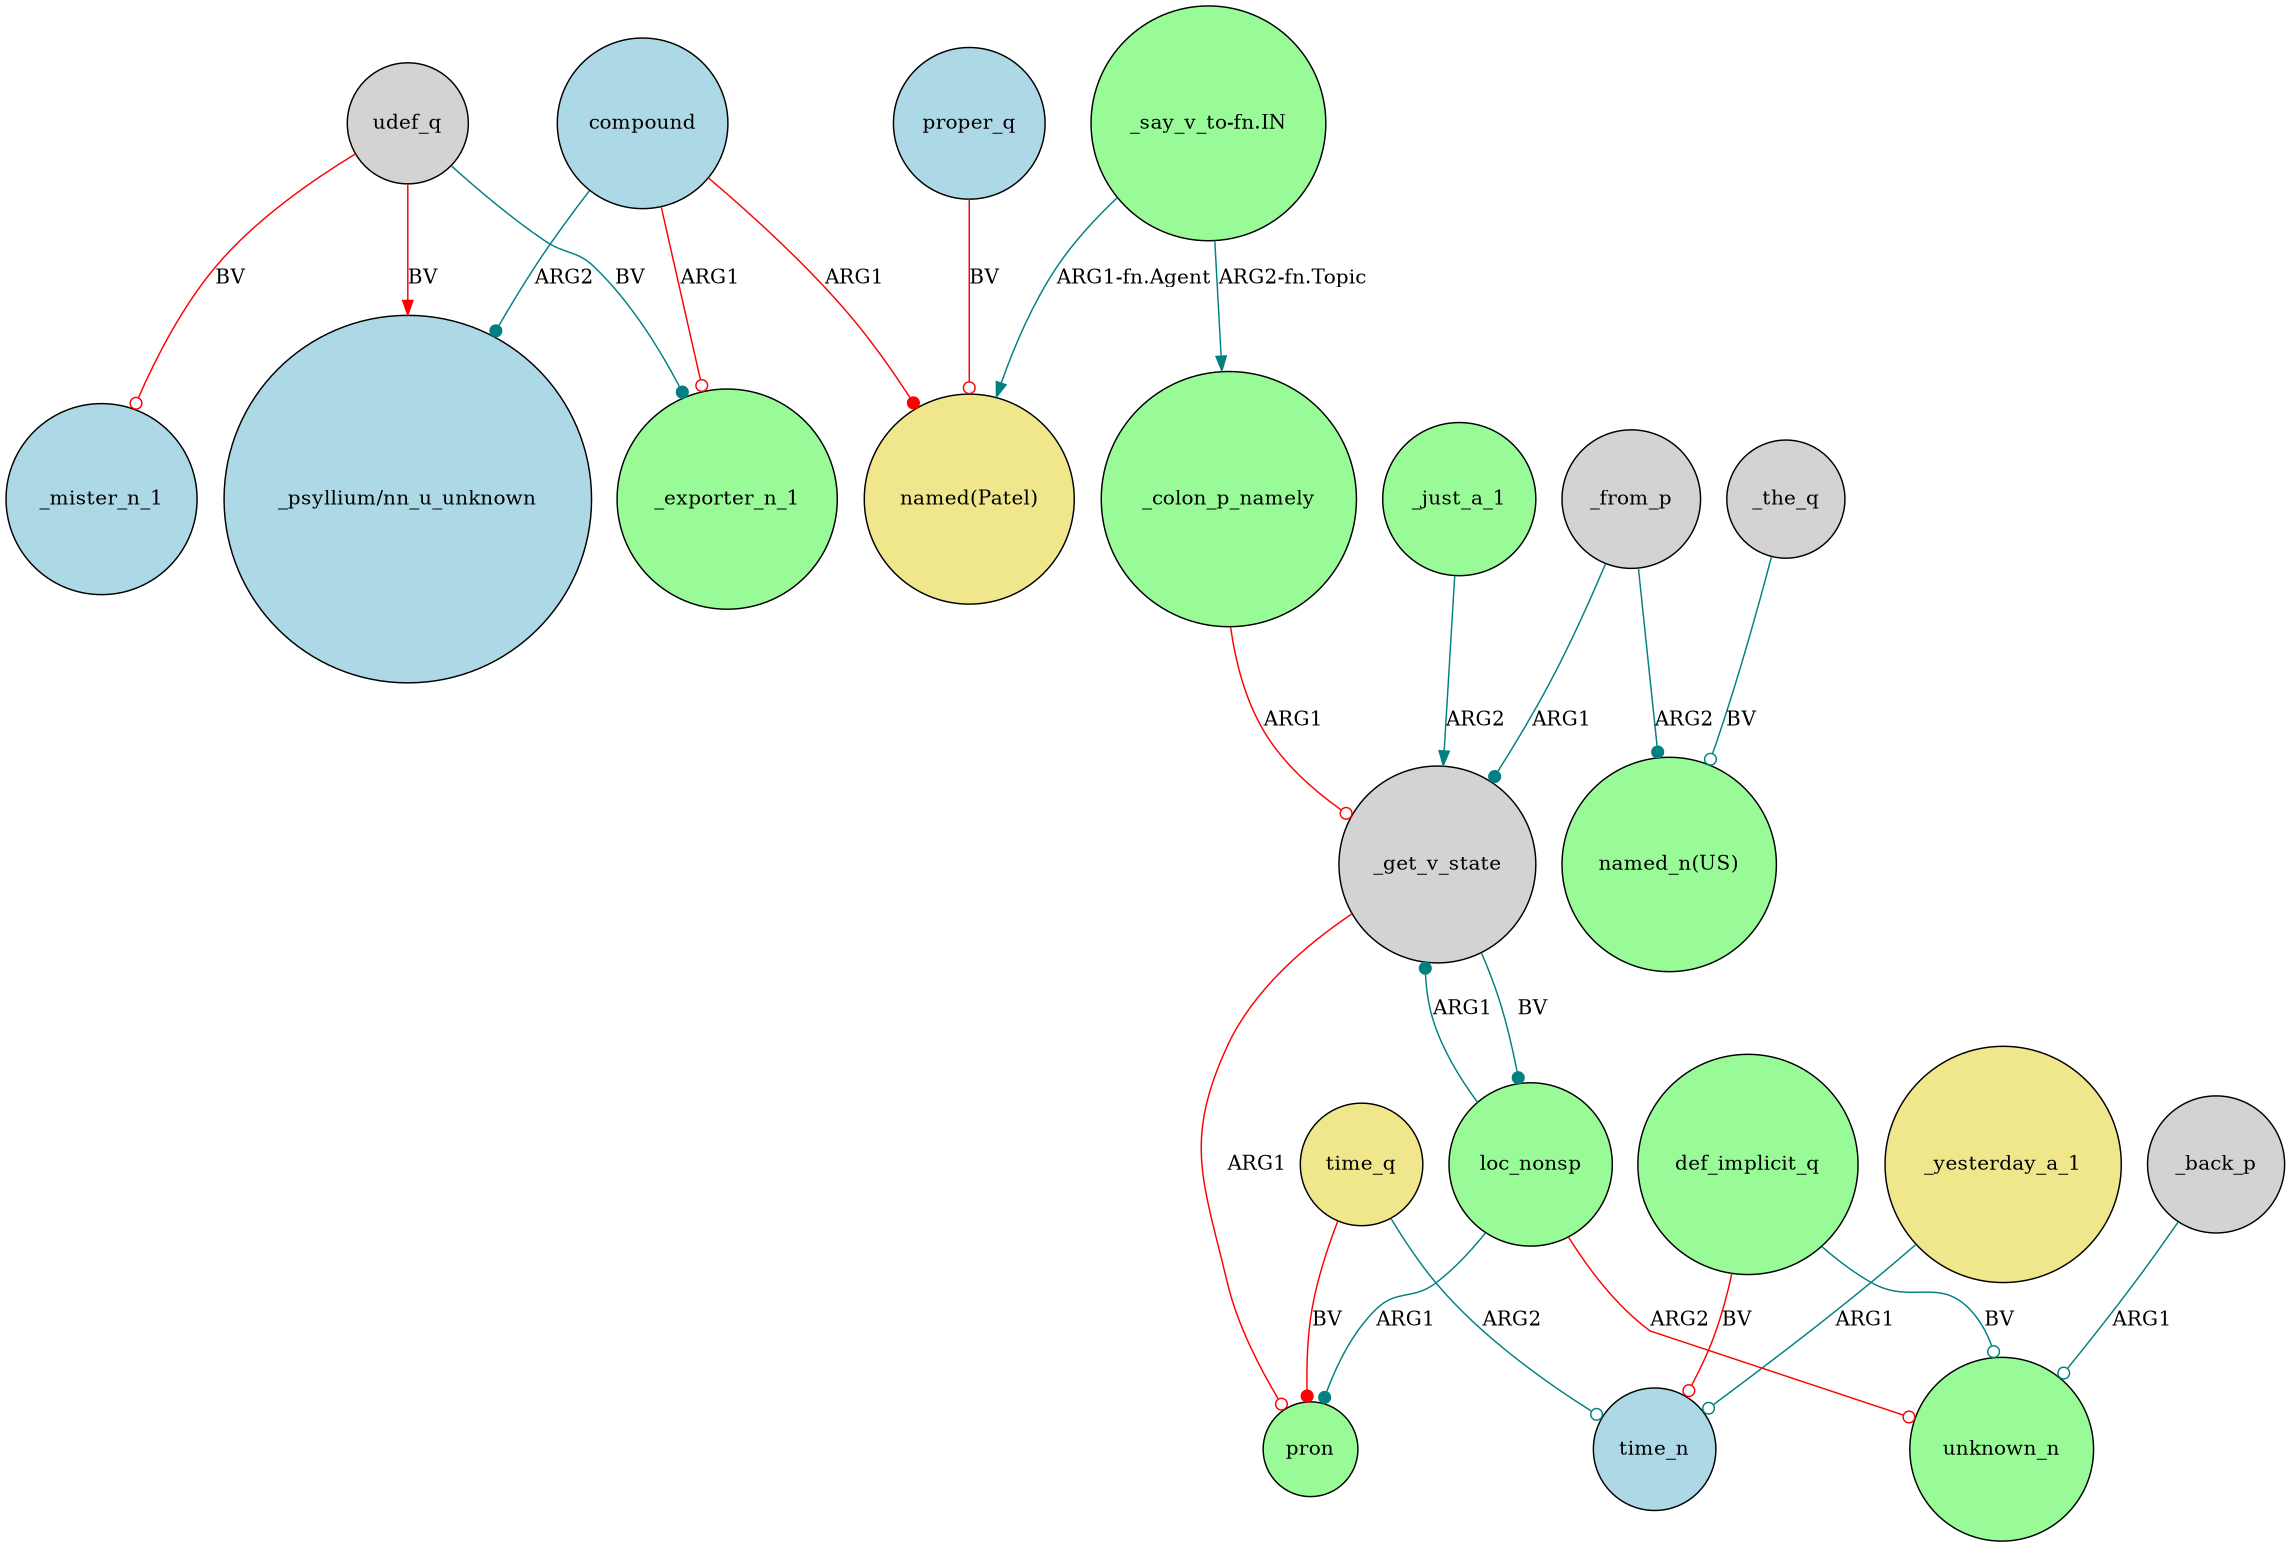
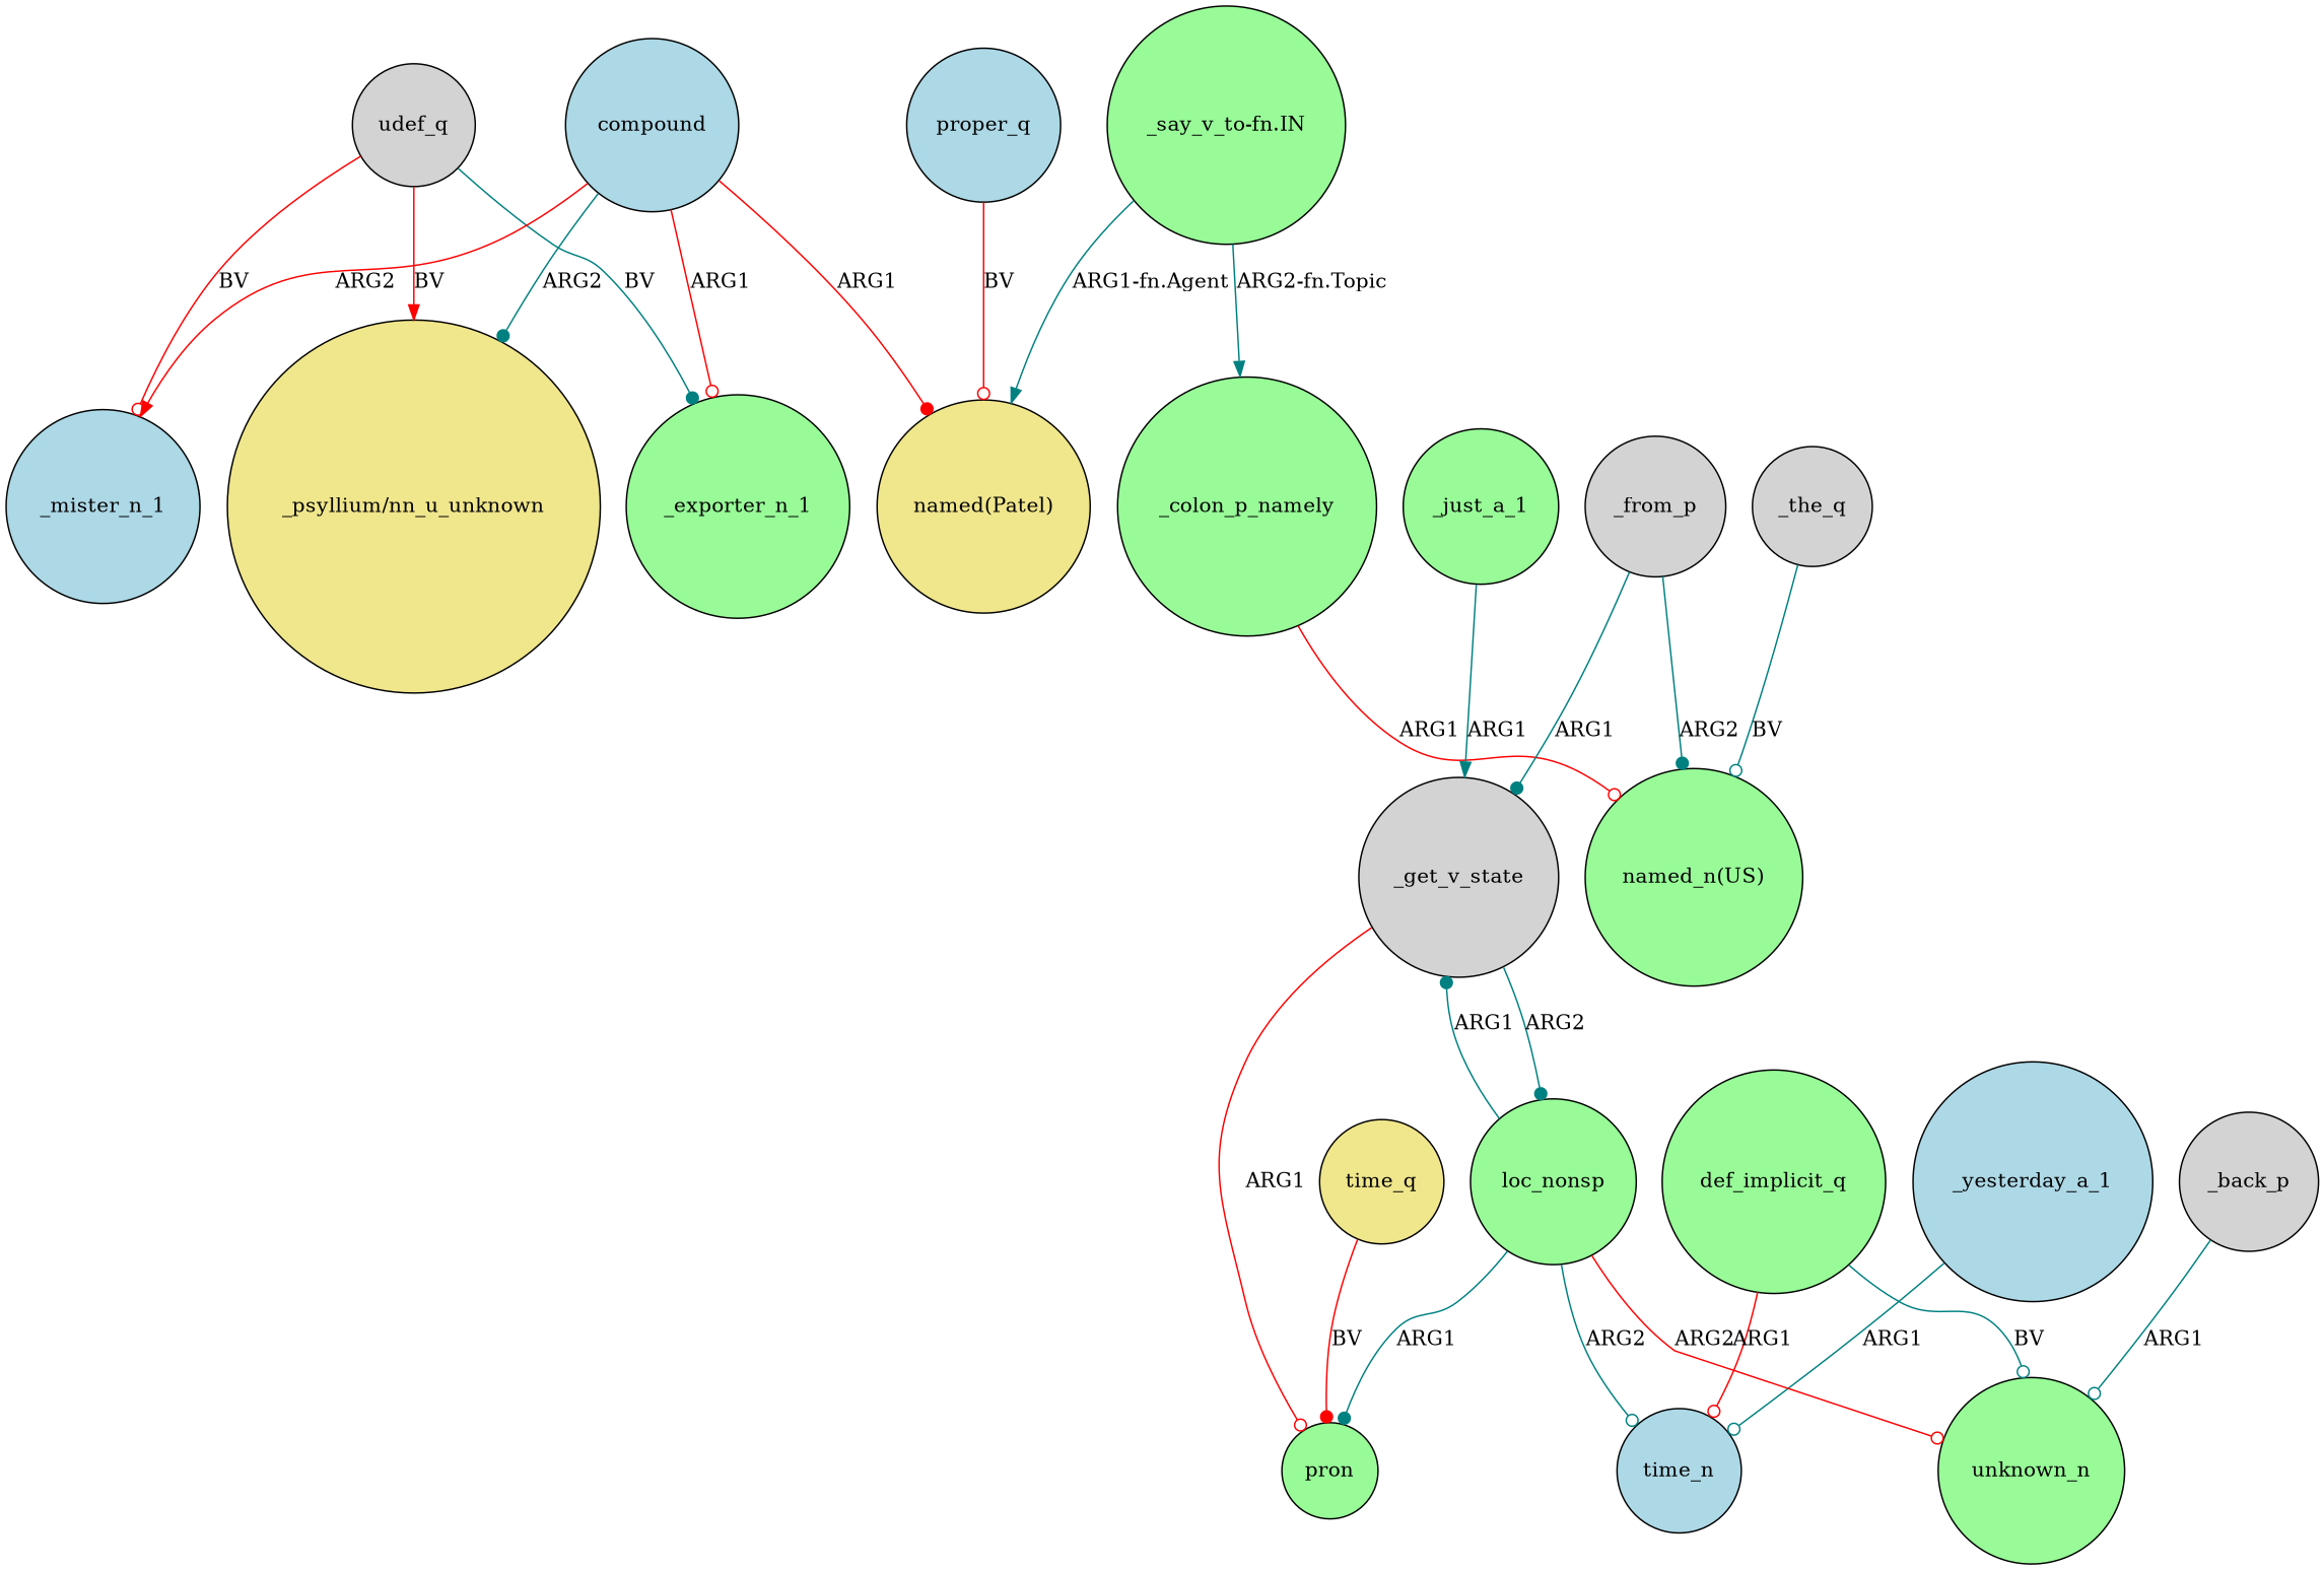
  digraph {
    node [fillcolor=palegreen shape=circle style=filled]
    edge [arrowhead=odot color=teal]
    udef_q [fillcolor=lightgrey]
-   "_psyllium/nn_u_unknown" [fillcolor=lightblue]
+   "_psyllium/nn_u_unknown" [fillcolor=khaki]
    _mister_n_1 [fillcolor=lightblue]
    _exporter_n_1
-   _yesterday_a_1 [fillcolor=khaki]
+   _yesterday_a_1 [fillcolor=lightblue]
    time_n [fillcolor=lightblue]
    _get_v_state [fillcolor=lightgrey]
    loc_nonsp
    pron
    n10 [label=unknown_n]
    compound [fillcolor=lightblue]
    "named(Patel)" [fillcolor=khaki]
    proper_q [fillcolor=lightblue]
    "_say_v_to-fn.IN"
    _colon_p_namely
    _from_p [fillcolor=lightgrey]
    "named_n(US)"
    _just_a_1
    def_implicit_q
    _the_q [fillcolor=lightgrey]
    n21 [fillcolor=khaki label=time_q]
    _back_p [fillcolor=lightgrey]
    udef_q -> "_psyllium/nn_u_unknown" [arrowhead=normal color=red label=BV]
    udef_q -> _mister_n_1 [color=red label=BV]
    udef_q -> _exporter_n_1 [arrowhead=dot label=BV]
    _yesterday_a_1 -> time_n [label=ARG1]
-   _get_v_state -> loc_nonsp [arrowhead=dot label=BV]
+   _get_v_state -> loc_nonsp [arrowhead=dot label=ARG2]
    _get_v_state -> pron [color=red label=ARG1]
-   n21 -> time_n [label=ARG2]
+   loc_nonsp -> time_n [label=ARG2]
    loc_nonsp -> _get_v_state [arrowhead=dot label=ARG1]
    loc_nonsp -> pron [arrowhead=dot label=ARG1]
    loc_nonsp -> n10 [color=red label=ARG2]
    compound -> "_psyllium/nn_u_unknown" [arrowhead=dot label=ARG2]
+   compound -> _mister_n_1 [arrowhead=normal color=red label=ARG2]
    compound -> _exporter_n_1 [color=red label=ARG1]
    compound -> "named(Patel)" [arrowhead=dot color=red label=ARG1]
    proper_q -> "named(Patel)" [color=red label=BV]
    "_say_v_to-fn.IN" -> "named(Patel)" [arrowhead=normal label="ARG1-fn.Agent"]
    "_say_v_to-fn.IN" -> _colon_p_namely [arrowhead=normal label="ARG2-fn.Topic"]
-   _colon_p_namely -> _get_v_state [color=red label=ARG1]
+   _colon_p_namely -> "named_n(US)" [color=red label=ARG1]
    _from_p -> _get_v_state [arrowhead=dot label=ARG1]
    _from_p -> "named_n(US)" [arrowhead=dot label=ARG2]
-   _just_a_1 -> _get_v_state [arrowhead=normal label=ARG2]
-   def_implicit_q -> time_n [color=red label=BV]
+   _just_a_1 -> _get_v_state [arrowhead=normal label=ARG1]
+   def_implicit_q -> time_n [color=red label=ARG1]
    def_implicit_q -> n10 [label=BV]
    _the_q -> "named_n(US)" [label=BV]
    n21 -> pron [arrowhead=dot color=red label=BV]
    _back_p -> n10 [label=ARG1]
  }
